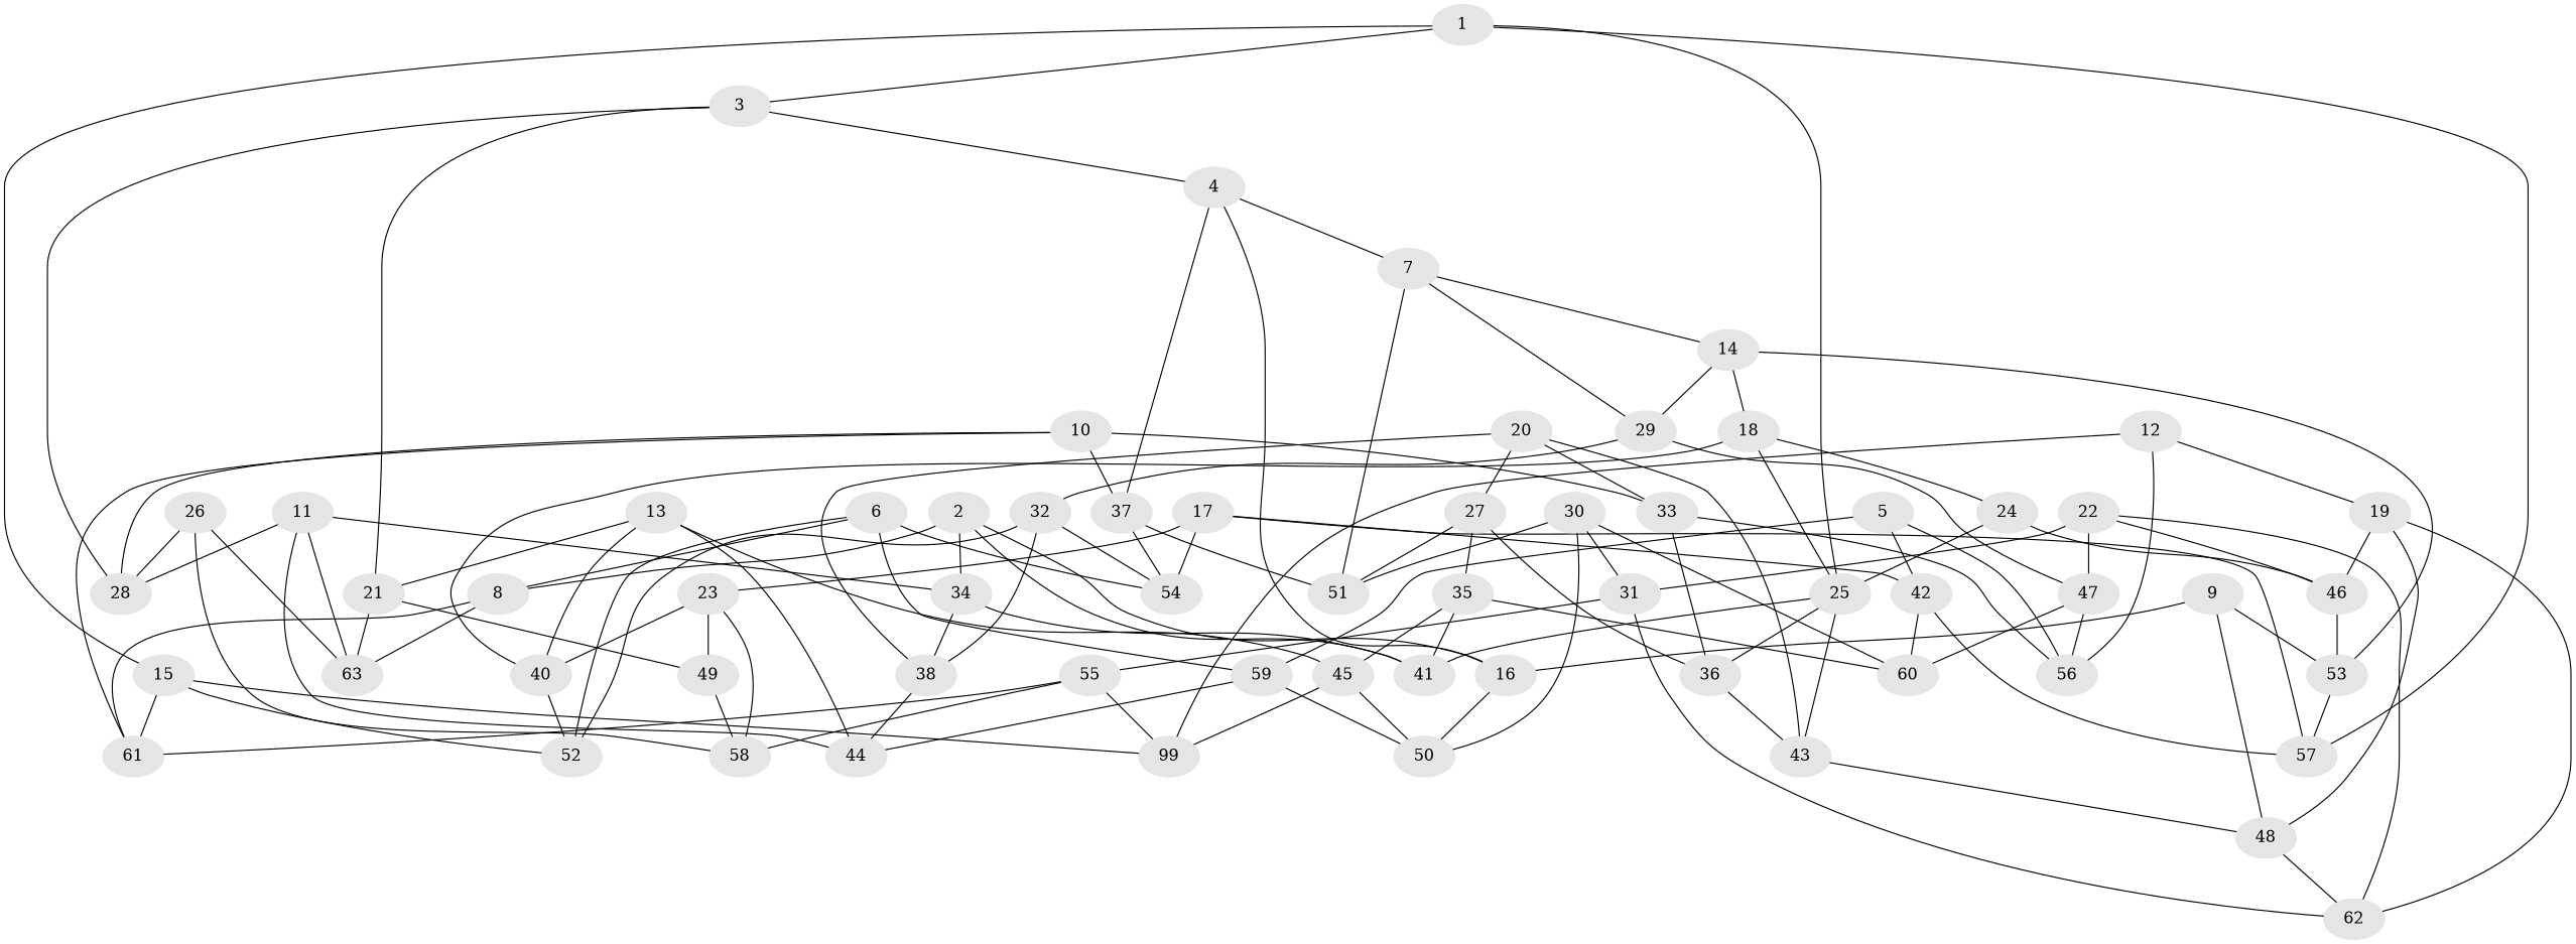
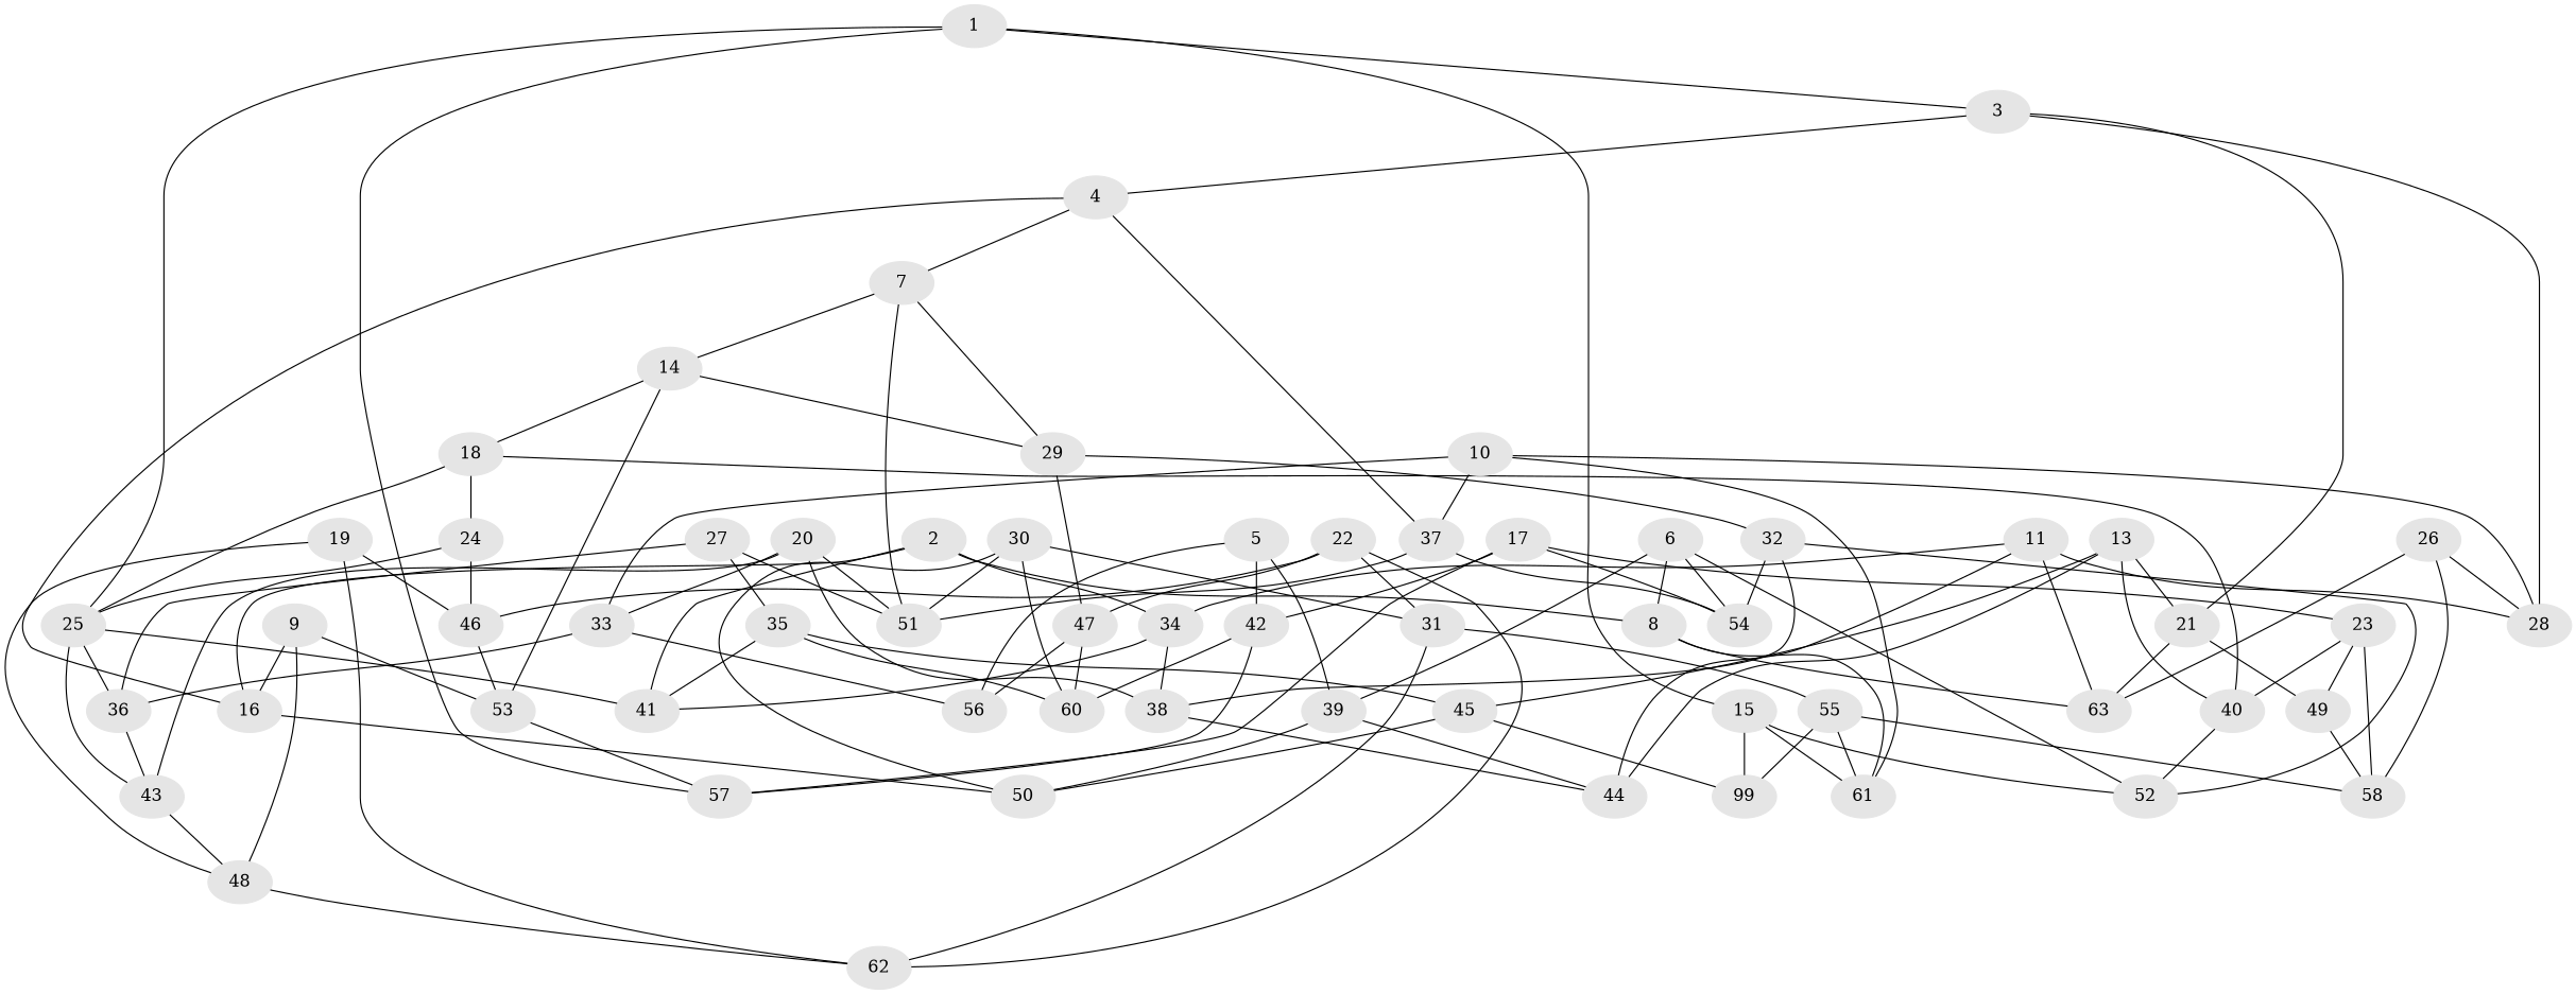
  graph {
    node [color=gray90 style=filled]
    1
    3
    15
    57
    25
    4
    21
    28
    52
    61
    n11 [label=99]
    24
    46
    2
    8
    16
    34
    41
    63
    50
    38
    7
    37
    49
    14
    29
    51
    54
    5
-   39 [label=59]
+   39
    42
    56
    26
    58
    44
    60
    6
    18
    53
    47
    32
    9
    48
    40
    62
    10
    33
    36
    11
-   12
    19
    13
    45
    17
    23
    20
    27
    43
    35
    22
    31
    55
    30
    1 -- 3
    1 -- 15
    1 -- 57
    1 -- 25
    3 -- 4
    3 -- 21
    3 -- 28
    15 -- 52
    15 -- 61
    15 -- n11
    25 -- 41
    25 -- 18
    25 -- 36
    25 -- 43
    4 -- 16
    4 -- 7
    4 -- 37
    21 -- 63
    21 -- 49
    24 -- 25
    24 -- 46
    46 -- 53
    2 -- 8
    2 -- 16
    2 -- 34
    2 -- 41
    8 -- 61
    8 -- 63
    16 -- 50
    34 -- 41
    34 -- 38
    38 -- 44
    7 -- 14
    7 -- 29
    7 -- 51
    37 -- 51
    37 -- 54
    49 -- 58
    14 -- 29
    14 -- 18
    14 -- 53
    29 -- 47
    29 -- 32
    5 -- 39
    5 -- 42
    5 -- 56
    39 -- 50
    39 -- 44
    42 -- 57
    42 -- 60
    26 -- 28
    26 -- 63
    26 -- 58
    6 -- 52
    6 -- 8
    6 -- 54
    6 -- 39
    18 -- 24
    18 -- 40
    53 -- 57
    47 -- 56
    47 -- 60
    32 -- 52
    32 -- 38
    32 -- 54
    9 -- 16
    9 -- 53
    9 -- 48
    48 -- 62
    40 -- 52
    10 -- 28
    10 -- 61
    10 -- 37
    10 -- 33
    33 -- 56
    33 -- 36
    36 -- 43
    11 -- 28
    11 -- 34
    11 -- 63
    11 -- 44
-   12 -- n11
-   12 -- 56
-   12 -- 19
    19 -- 46
    19 -- 48
    19 -- 62
    13 -- 21
    13 -- 44
    13 -- 40
    13 -- 45
    45 -- n11
    45 -- 50
    17 -- 57
    17 -- 54
    17 -- 42
    17 -- 23
    23 -- 49
    23 -- 58
    23 -- 40
    20 -- 38
    20 -- 33
-   20 -- 27
+   20 -- 51
    20 -- 43
    27 -- 51
    27 -- 36
    27 -- 35
    43 -- 48
    35 -- 41
    35 -- 60
    35 -- 45
    22 -- 46
    22 -- 47
    22 -- 62
    22 -- 31
    31 -- 62
    31 -- 55
    55 -- 61
    55 -- n11
    55 -- 58
    30 -- 50
    30 -- 51
    30 -- 60
    30 -- 31
  }
